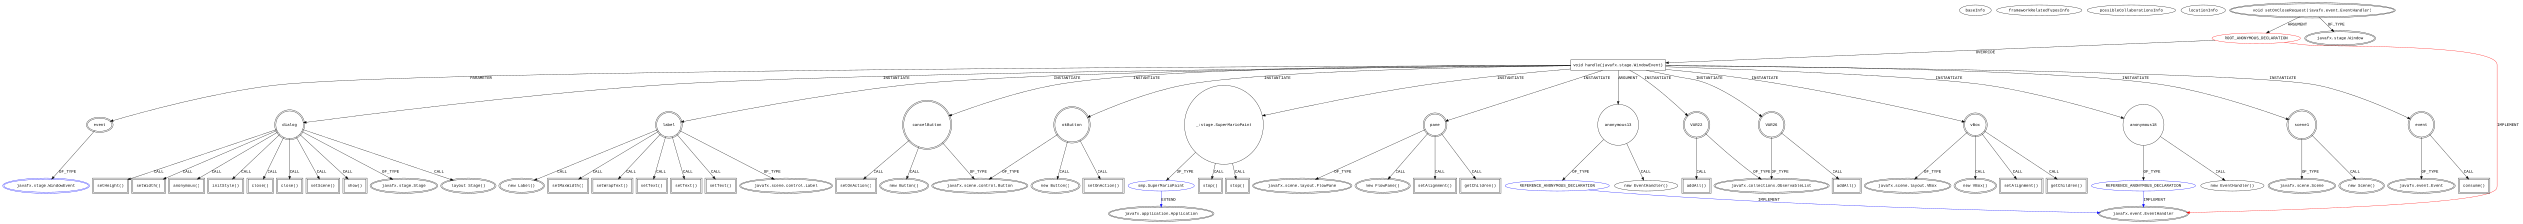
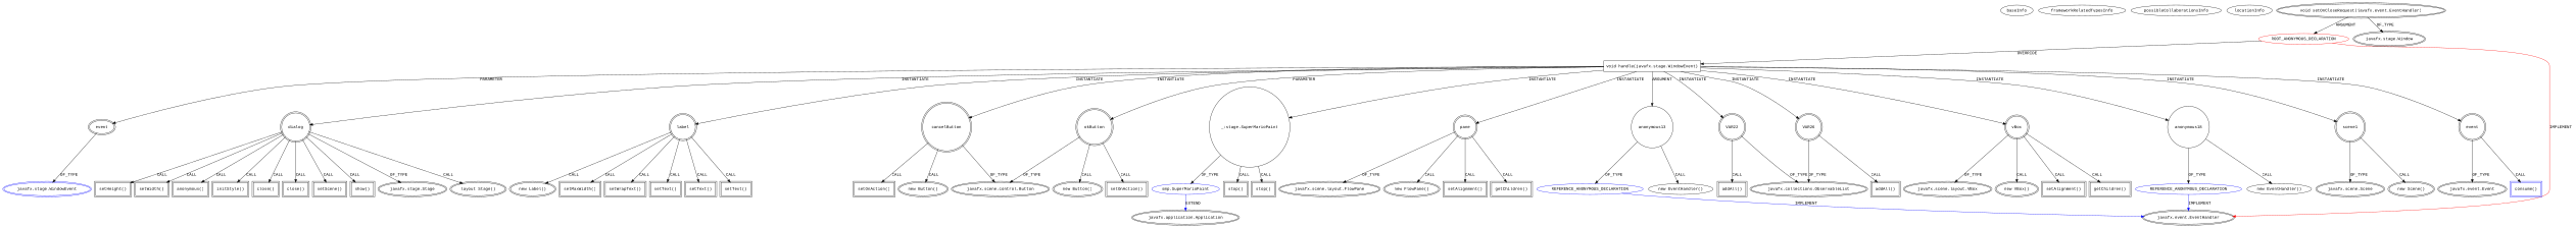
  digraph {
    fontname="Liberation Mono"
    node [fontname="Liberation Mono" isFrameworkType=true vertexType=INSIDE_CALL peripheries=2]
    edge [fontname="Liberation Mono"]
    baseInfo [category=extension_graph graphId=265 isAnonymous=true possibleRelation=true isFrameworkType="" vertexType="" peripheries=""]
    frameworkRelatedTypesInfo [0="javafx.event.EventHandler" isFrameworkType="" vertexType="" peripheries=""]
    possibleCollaborationsInfo [0="265~OVERRIDING_METHOD_DECLARATION-METHOD_CALL-~javafx.event.EventHandler ~javafx.application.Application ~true~false" 1="265~OVERRIDING_METHOD_DECLARATION-INSTANTIATION-~javafx.event.EventHandler ~javafx.event.EventHandler ~true~true" isFrameworkType="" vertexType="" peripheries=""]
    locationInfo [contextSignature="void setupCloseBehaviour(javafx.stage.Stage)" filePath="/DC37-Super-Mario-Paint/Super-Mario-Paint-master/src/smp/SuperMarioPaint.java" graphId=265 projectName="DC37-Super-Mario-Paint" isFrameworkType="" vertexType="" peripheries=""]
    n5 [color=red isFrameworkType=false label=ROOT_ANONYMOUS_DECLARATION vertexType=ROOT_ANONYMOUS_DECLARATION peripheries=""]
    n6 [label="javafx.event.EventHandler" vertexType=FRAMEWORK_INTERFACE_TYPE]
    n7 [isFrameworkType=false label="void handle(javafx.stage.WindowEvent)" shape=box vertexType=OVERRIDING_METHOD_DECLARATION peripheries=""]
    n8 [label=event vertexType=PARAMETER_DECLARATION]
    n9 [label=dialog shape=circle vertexType=VARIABLE_EXPRESION]
    n10 [label=label shape=circle vertexType=VARIABLE_EXPRESION]
    n11 [label=okButton shape=circle vertexType=VARIABLE_EXPRESION]
    n12 [isFrameworkType=false label=anonymous13 shape=circle vertexType=VARIABLE_EXPRESION peripheries=""]
    n13 [isFrameworkType=false label="_:stage.SuperMarioPaint" shape=circle vertexType=VARIABLE_EXPRESION peripheries=""]
    n14 [label=cancelButton shape=circle vertexType=VARIABLE_EXPRESION]
    n15 [isFrameworkType=false label=anonymous18 shape=circle vertexType=VARIABLE_EXPRESION peripheries=""]
    n16 [label=pane shape=circle vertexType=VARIABLE_EXPRESION]
    n17 [label=VAR22 shape=circle vertexType=VARIABLE_EXPRESION]
    n18 [label=vBox shape=circle vertexType=VARIABLE_EXPRESION]
    n19 [label=VAR26 shape=circle vertexType=VARIABLE_EXPRESION]
    n20 [label=scene1 shape=circle vertexType=VARIABLE_EXPRESION]
    n21 [label=event shape=circle vertexType=VARIABLE_EXPRESION]
    n22 [label="void setOnCloseRequest(javafx.event.EventHandler)" vertexType=OUTSIDE_CALL]
    n23 [label="javafx.stage.Window" vertexType=FRAMEWORK_CLASS_TYPE]
    n24 [color=blue label="javafx.stage.WindowEvent" vertexType=FRAMEWORK_CLASS_TYPE]
    n25 [label="javafx.stage.Stage" vertexType=FRAMEWORK_CLASS_TYPE]
    n26 [label="layout Stage()" vertexType=CONSTRUCTOR_CALL]
    n27 [label="setHeight()" shape=box]
    n28 [label="setWidth()" shape=box]
    n29 [label="anonymous()" shape=box]
    n30 [label="initStyle()" shape=box]
    n31 [label="close()" shape=box]
    n32 [label="close()" shape=box]
    n33 [label="setScene()" shape=box]
    n34 [label="show()" shape=box]
-   n35 [label="javafx.scene.control.Label" vertexType=FRAMEWORK_CLASS_TYPE]
    n36 [label="new Label()" vertexType=CONSTRUCTOR_CALL]
    n37 [label="setMaxWidth()" shape=box]
    n38 [label="setWrapText()" shape=box]
    n39 [label="setText()" shape=box]
    n40 [label="setText()" shape=box]
    n41 [label="setText()" shape=box]
    n42 [label="javafx.scene.control.Button" vertexType=FRAMEWORK_CLASS_TYPE]
    n43 [label="new Button()" vertexType=CONSTRUCTOR_CALL]
    n44 [label="setOnAction()" shape=box]
    n45 [color=blue isFrameworkType=false label=REFERENCE_ANONYMOUS_DECLARATION vertexType=REFERENCE_ANONYMOUS_DECLARATION peripheries=""]
    n46 [isFrameworkType=false label="new EventHandler()" vertexType=CONSTRUCTOR_CALL peripheries=""]
    n47 [color=blue isFrameworkType=false label="smp.SuperMarioPaint" vertexType=REFERENCE_CLIENT_CLASS_DECLARATION peripheries=""]
    n48 [label="stop()" shape=box]
    n49 [label="stop()" shape=box]
    n50 [label="new Button()" vertexType=CONSTRUCTOR_CALL]
    n51 [label="setOnAction()" shape=box]
    n52 [color=blue isFrameworkType=false label=REFERENCE_ANONYMOUS_DECLARATION vertexType=REFERENCE_ANONYMOUS_DECLARATION peripheries=""]
    n53 [isFrameworkType=false label="new EventHandler()" vertexType=CONSTRUCTOR_CALL peripheries=""]
    n54 [label="javafx.scene.layout.FlowPane" vertexType=FRAMEWORK_CLASS_TYPE]
    n55 [label="new FlowPane()" vertexType=CONSTRUCTOR_CALL]
    n56 [label="setAlignment()" shape=box]
    n57 [label="getChildren()" shape=box]
    n58 [label="javafx.collections.ObservableList" vertexType=FRAMEWORK_INTERFACE_TYPE]
    n59 [label="addAll()" shape=box]
    n60 [label="javafx.scene.layout.VBox" vertexType=FRAMEWORK_CLASS_TYPE]
    n61 [label="new VBox()" vertexType=CONSTRUCTOR_CALL]
    n62 [label="setAlignment()" shape=box]
    n63 [label="getChildren()" shape=box]
    n64 [label="addAll()" shape=box]
    n65 [label="javafx.scene.Scene" vertexType=FRAMEWORK_CLASS_TYPE]
    n66 [label="new Scene()" vertexType=CONSTRUCTOR_CALL]
    n67 [label="javafx.event.Event" vertexType=FRAMEWORK_CLASS_TYPE]
-   n68 [label="consume()" shape=box]
+   n68 [label="consume()" shape=box color=blue]
    n69 [label="javafx.application.Application" vertexType=FRAMEWORK_CLASS_TYPE]
    n5 -> n6 [color=red label=IMPLEMENT]
    n5 -> n7 [label=OVERRIDE]
    n7 -> n8 [label=PARAMETER]
    n7 -> n9 [label=INSTANTIATE]
    n7 -> n10 [label=INSTANTIATE]
-   n7 -> n11 [label=INSTANTIATE]
+   n7 -> n11 [label=PARAMETER]
    n7 -> n12 [label=ARGUMENT]
    n7 -> n13 [label=INSTANTIATE]
    n7 -> n14 [label=INSTANTIATE]
    n7 -> n15 [label=INSTANTIATE]
    n7 -> n16 [label=INSTANTIATE]
    n7 -> n17 [label=INSTANTIATE]
    n7 -> n18 [label=INSTANTIATE]
    n7 -> n19 [label=INSTANTIATE]
    n7 -> n20 [label=INSTANTIATE]
    n7 -> n21 [label=INSTANTIATE]
    n8 -> n24 [label=OF_TYPE]
    n9 -> n25 [label=OF_TYPE]
    n9 -> n26 [label=CALL]
    n9 -> n27 [label=CALL]
    n9 -> n28 [label=CALL]
    n9 -> n29 [label=CALL]
    n9 -> n30 [label=CALL]
    n9 -> n31 [label=CALL]
    n9 -> n32 [label=CALL]
    n9 -> n33 [label=CALL]
    n9 -> n34 [label=CALL]
-   n10 -> n35 [label=OF_TYPE]
    n10 -> n36 [label=CALL]
    n10 -> n37 [label=CALL]
    n10 -> n38 [label=CALL]
    n10 -> n39 [label=CALL]
    n10 -> n40 [label=CALL]
    n10 -> n41 [label=CALL]
    n11 -> n42 [label=OF_TYPE]
    n11 -> n43 [label=CALL]
    n11 -> n44 [label=CALL]
    n12 -> n45 [label=OF_TYPE]
    n12 -> n46 [label=CALL]
    n13 -> n47 [label=OF_TYPE]
    n13 -> n48 [label=CALL]
    n13 -> n49 [label=CALL]
    n14 -> n42 [label=OF_TYPE]
    n14 -> n50 [label=CALL]
    n14 -> n51 [label=CALL]
    n15 -> n52 [label=OF_TYPE]
    n15 -> n53 [label=CALL]
    n16 -> n54 [label=OF_TYPE]
    n16 -> n55 [label=CALL]
    n16 -> n56 [label=CALL]
    n16 -> n57 [label=CALL]
    n17 -> n58 [label=OF_TYPE]
    n17 -> n59 [label=CALL]
    n18 -> n60 [label=OF_TYPE]
    n18 -> n61 [label=CALL]
    n18 -> n62 [label=CALL]
    n18 -> n63 [label=CALL]
    n19 -> n58 [label=OF_TYPE]
    n19 -> n64 [label=CALL]
    n20 -> n65 [label=OF_TYPE]
    n20 -> n66 [label=CALL]
    n21 -> n67 [label=OF_TYPE]
    n21 -> n68 [label=CALL]
    n22 -> n5 [label=ARGUMENT]
    n22 -> n23 [label=OF_TYPE]
    n45 -> n6 [color=blue label=IMPLEMENT]
    n47 -> n69 [color=blue label=EXTEND]
    n52 -> n6 [color=blue label=IMPLEMENT]
  }
